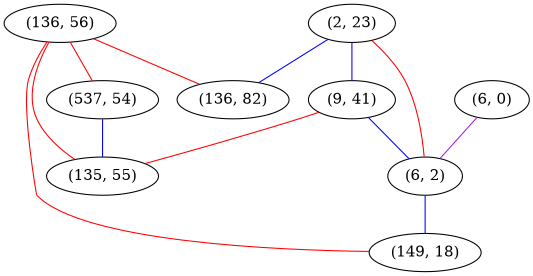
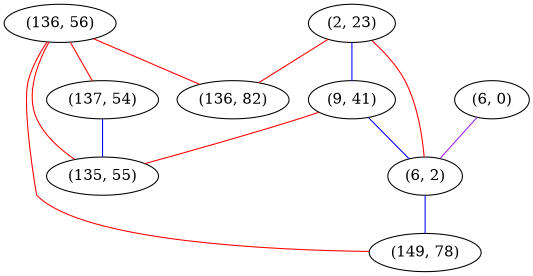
  graph {
    edge [color=red weight=1]
    "(136, 56)"
-   "(137, 54)" [label="(537, 54)"]
+   "(137, 54)"
    "(136, 82)"
    "(135, 55)"
-   "(149, 18)"
+   "(149, 18)" [label="(149, 78)"]
    n6 [label="(2, 23)"]
    n7 [label="(9, 41)"]
    "(6, 2)"
    n9 [label="(6, 0)"]
    "(136, 56)" -- "(137, 54)"
    "(136, 56)" -- "(136, 82)"
    "(136, 56)" -- "(135, 55)"
    "(136, 56)" -- "(149, 18)"
    "(137, 54)" -- "(135, 55)" [color=blue]
-   n6 -- "(136, 82)" [color=blue weight=3]
+   n6 -- "(136, 82)" [weight=3]
    n6 -- n7 [color=blue weight=3]
    n6 -- "(6, 2)"
    n7 -- "(135, 55)"
    n7 -- "(6, 2)" [color=blue weight=3]
    "(6, 2)" -- "(149, 18)" [color=blue weight=3]
    n9 -- "(6, 2)" [color=purple weight=4]
  }
